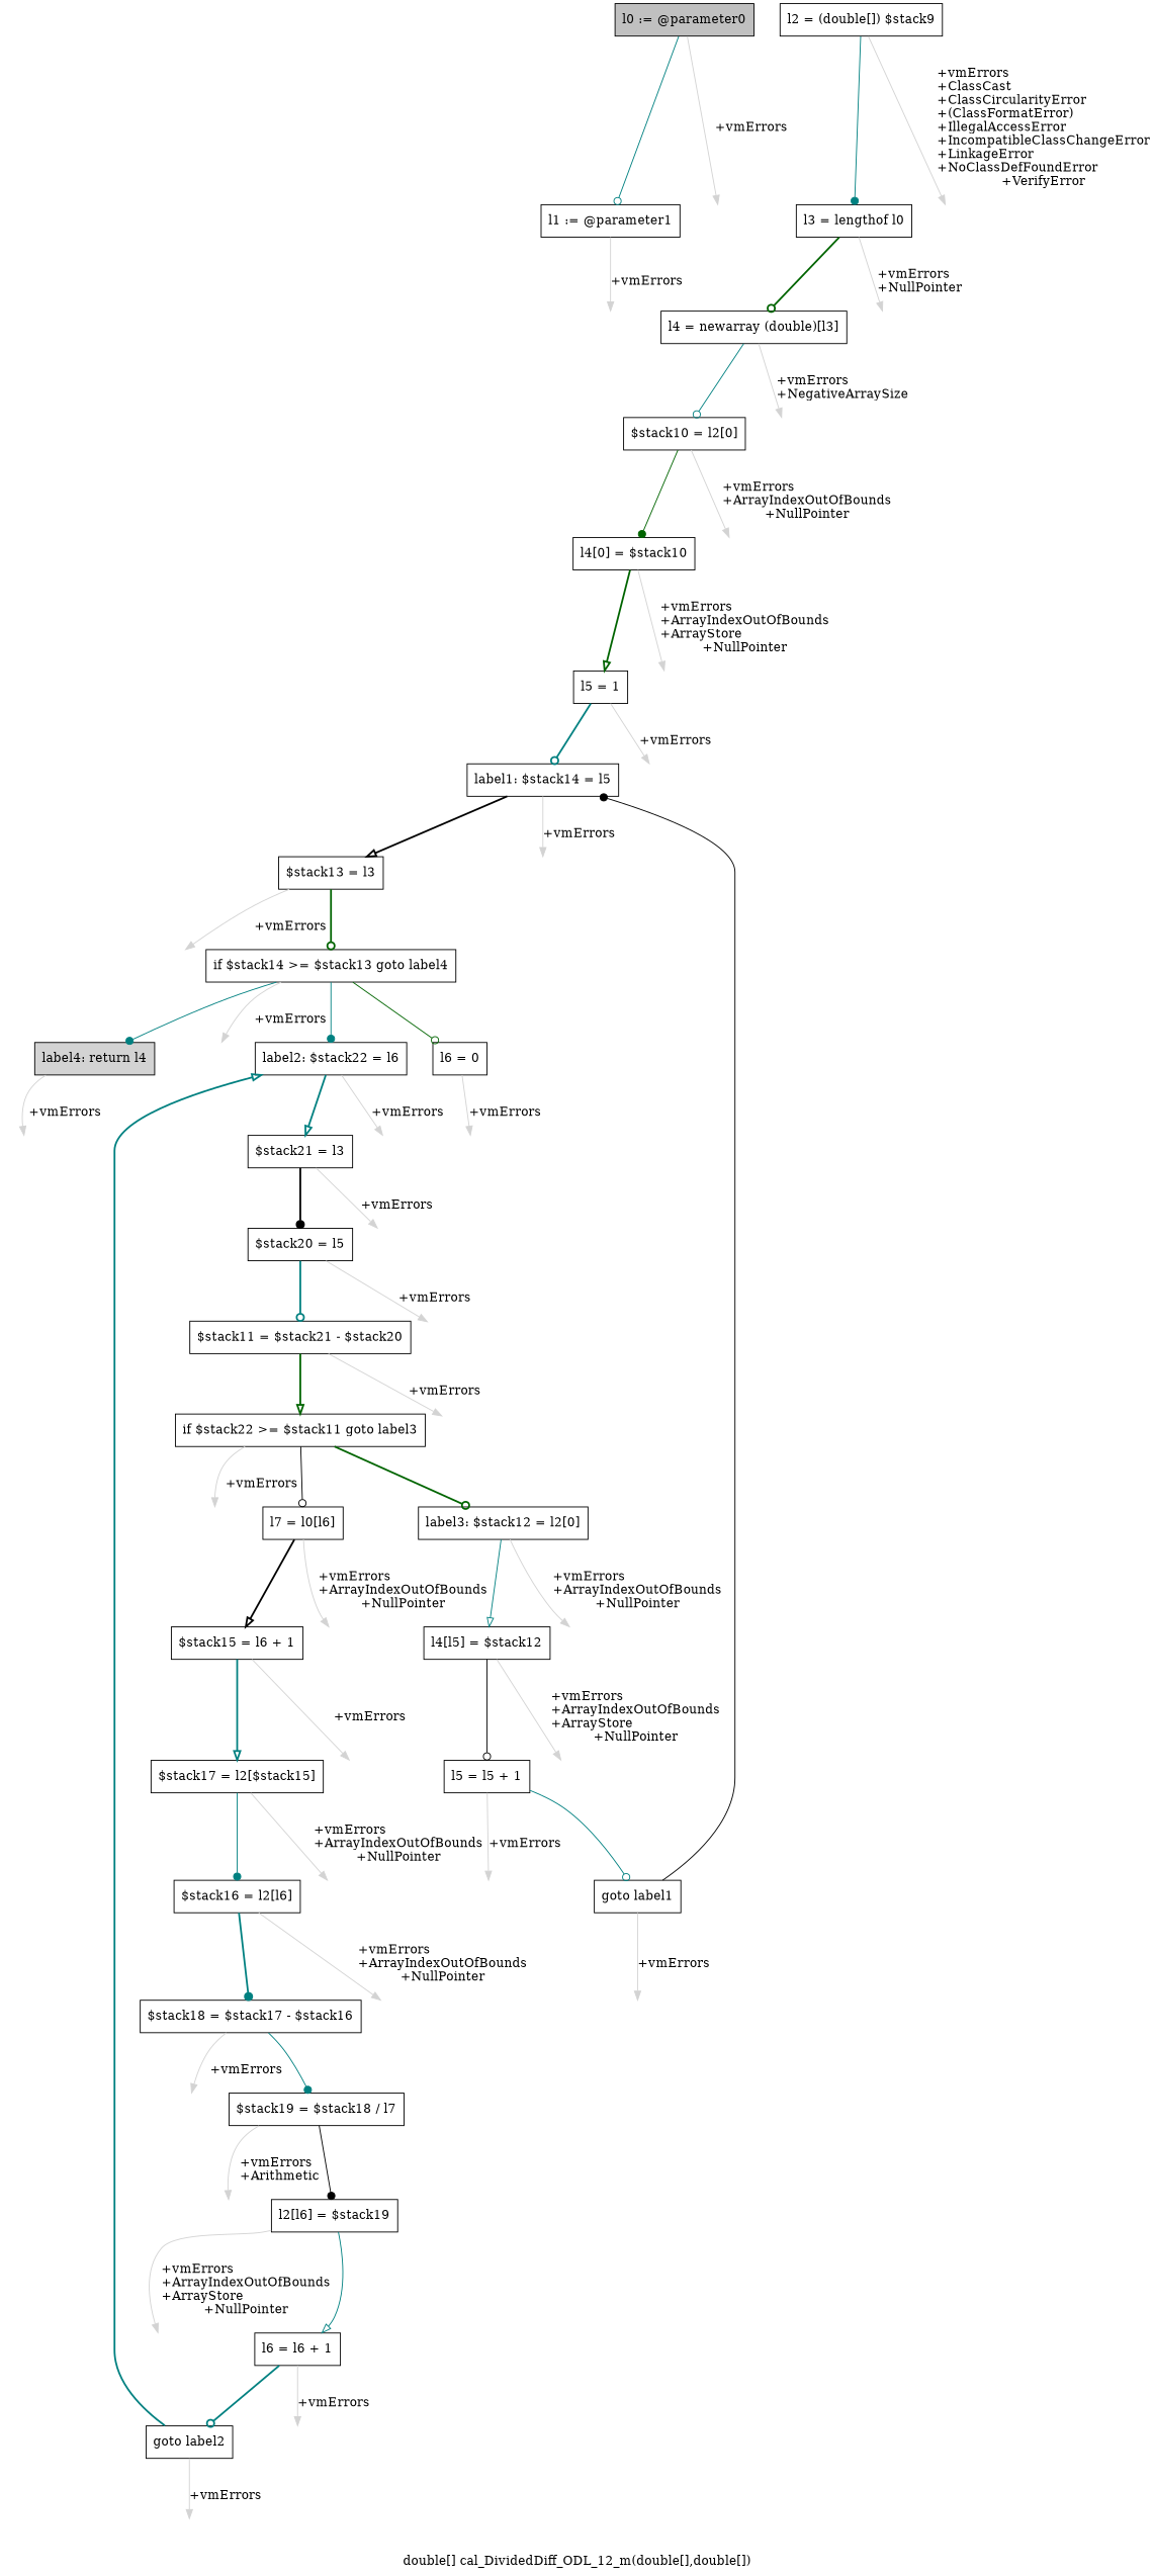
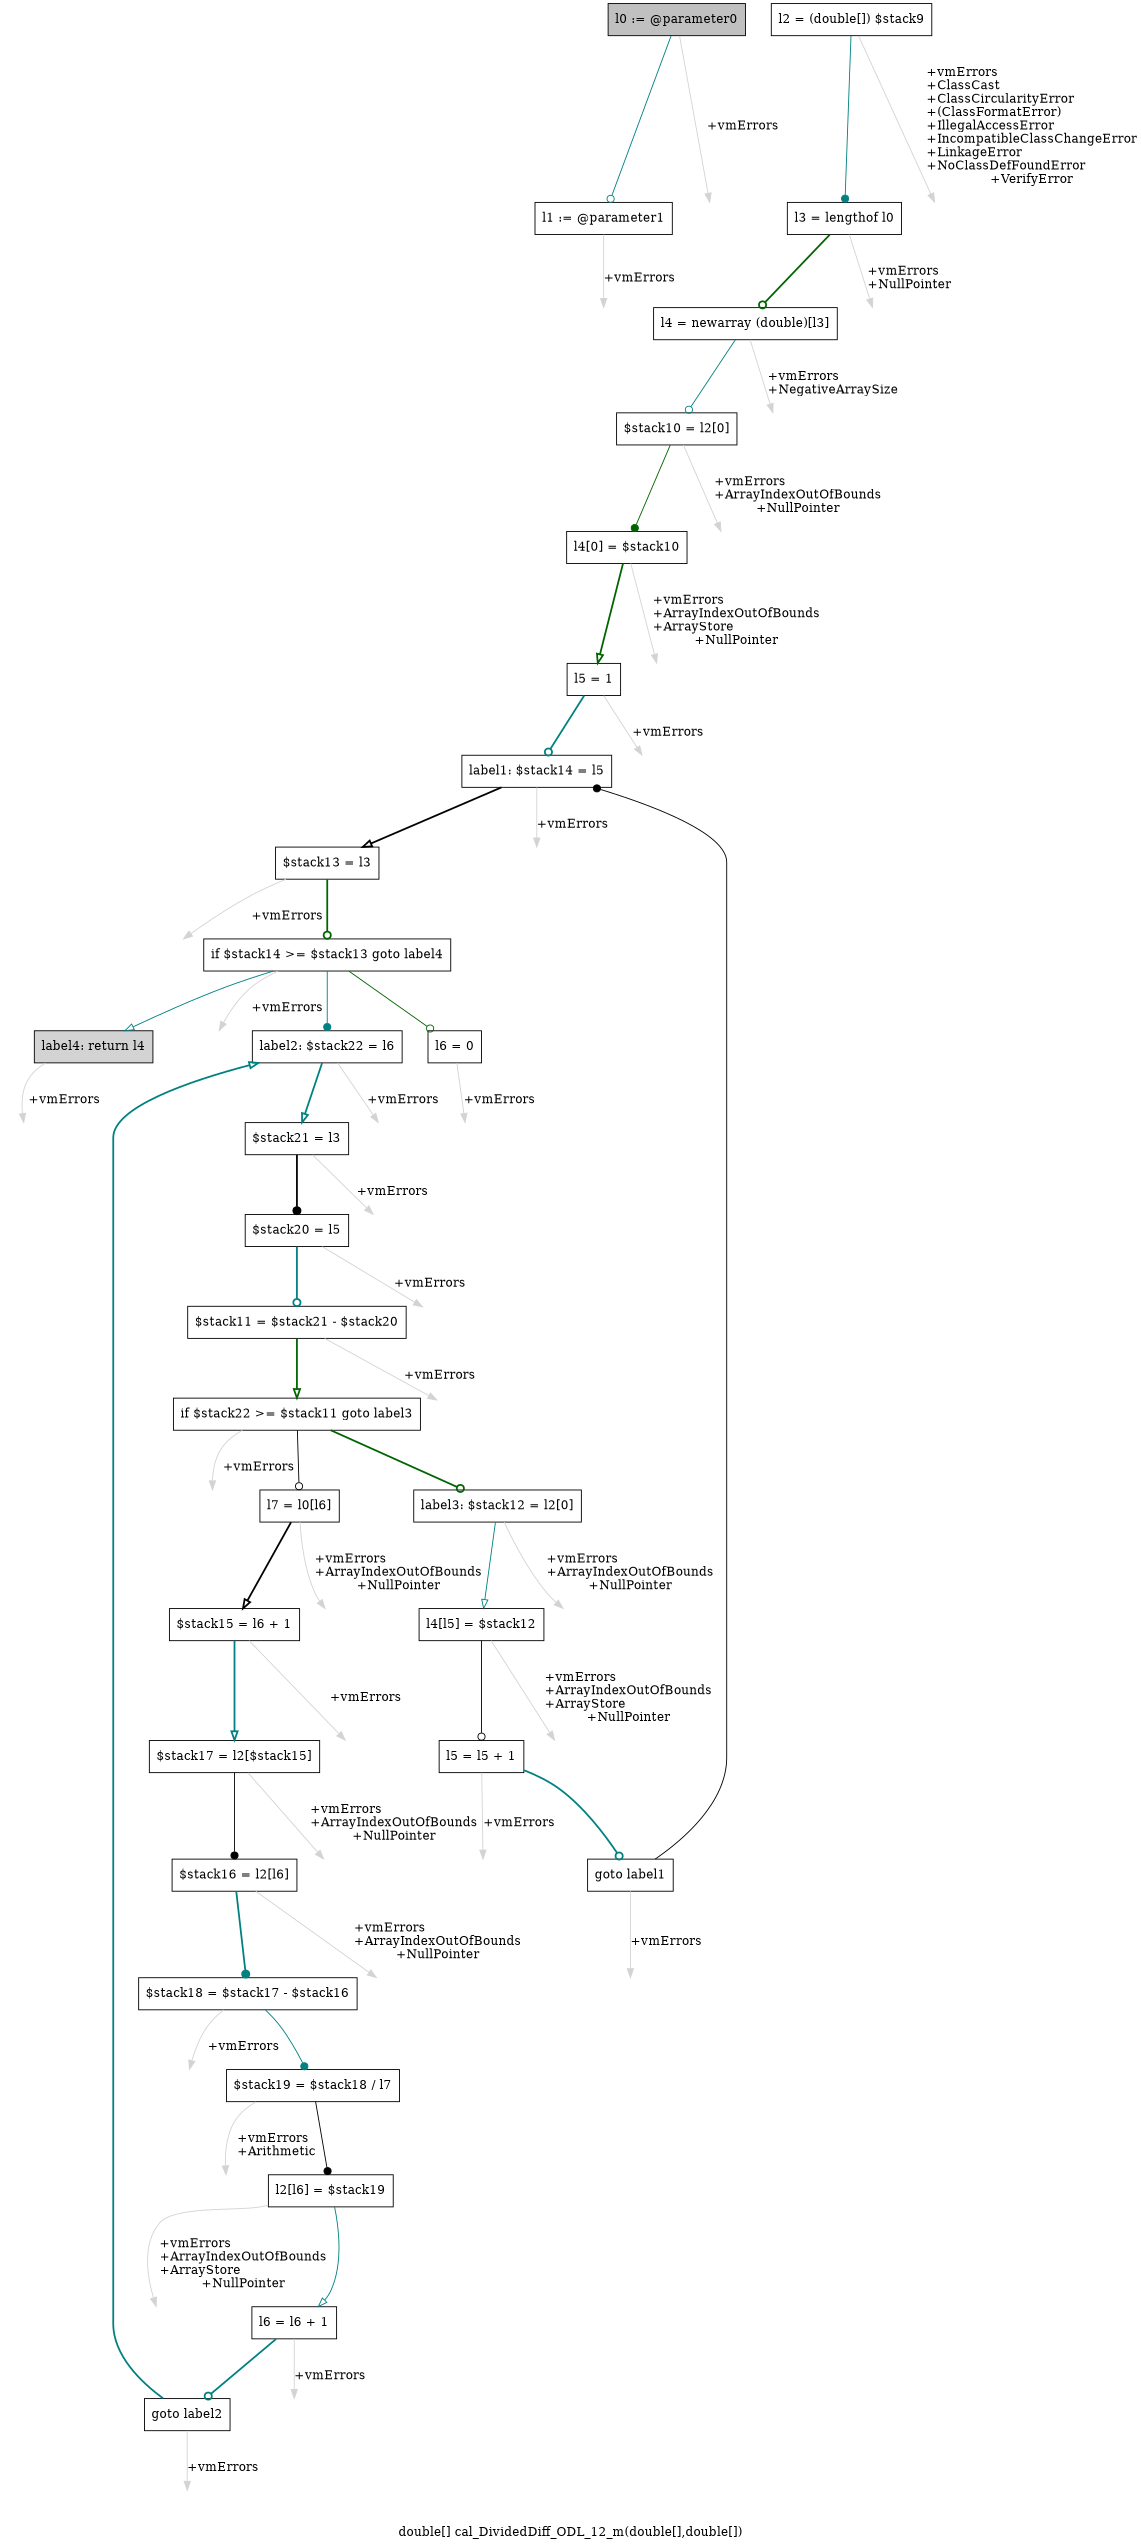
  digraph {
    label="double[] cal_DividedDiff_ODL_12_m(double[],double[])"
    node [shape=box style=invis]
    edge [color=lightgray]
    n1 [fillcolor=gray label="l0 := @parameter0" style=filled]
    n2 [label="l1 := @parameter1" style=""]
    n3 [label=Esc]
    n4 [label=Esc]
    n5 [label="l2 = (double[]) $stack9" style=""]
    n6 [label="l3 = lengthof l0" style=""]
    n7 [label=Esc]
    n8 [label=Esc]
    n9 [label="l4 = newarray (double)[l3]" style=""]
    n10 [label=Esc]
    n11 [label="$stack10 = l2[0]" style=""]
    n12 [label=Esc]
    n13 [label="l4[0] = $stack10" style=""]
    n14 [label=Esc]
    n15 [label="l5 = 1" style=""]
    n16 [label=Esc]
    n17 [label="label1: $stack14 = l5" style=""]
    n18 [label=Esc]
    n19 [label="$stack13 = l3" style=""]
    n20 [label=Esc]
    n21 [label="if $stack14 >= $stack13 goto label4" style=""]
    n22 [label=Esc]
    n23 [label="l6 = 0" style=""]
    n24 [fillcolor=lightgray label="label4: return l4" style=filled]
    n25 [label=Esc]
    n26 [label="label2: $stack22 = l6" style=""]
    n27 [label=Esc]
    n28 [label=Esc]
    n29 [label="$stack21 = l3" style=""]
    n30 [label=Esc]
    n31 [label="$stack20 = l5" style=""]
    n32 [label=Esc]
    n33 [label="$stack11 = $stack21 - $stack20" style=""]
    n34 [label=Esc]
    n35 [label="if $stack22 >= $stack11 goto label3" style=""]
    n36 [label=Esc]
    n37 [label="l7 = l0[l6]" style=""]
    n38 [label="label3: $stack12 = l2[0]" style=""]
    n39 [label=Esc]
    n40 [label="$stack15 = l6 + 1" style=""]
    n41 [label=Esc]
    n42 [label="l4[l5] = $stack12" style=""]
    n43 [label=Esc]
    n44 [label="$stack17 = l2[$stack15]" style=""]
    n45 [label=Esc]
    n46 [label="l5 = l5 + 1" style=""]
    n47 [label=Esc]
    n48 [label="$stack16 = l2[l6]" style=""]
    n49 [label=Esc]
    n50 [label="$stack18 = $stack17 - $stack16" style=""]
    n51 [label=Esc]
    n52 [label="$stack19 = $stack18 / l7" style=""]
    n53 [label=Esc]
    n54 [label="l2[l6] = $stack19" style=""]
    n55 [label=Esc]
    n56 [label="l6 = l6 + 1" style=""]
    n57 [label=Esc]
    n58 [label="goto label2" style=""]
    n59 [label=Esc]
    n60 [label=Esc]
    n61 [label="goto label1" style=""]
    n62 [label=Esc]
    n63 [label=Esc]
    n1 -> n2 [arrowhead=odot color=teal style=solid]
    n1 -> n3 [label="\l+vmErrors"]
    n2 -> n4 [label="\l+vmErrors"]
    n5 -> n6 [arrowhead=dot color=teal style=solid]
    n5 -> n7 [label="\l+vmErrors\l+ClassCast\l+ClassCircularityError\l+(ClassFormatError)\l+IllegalAccessError\l+IncompatibleClassChangeError\l+LinkageError\l+NoClassDefFoundError\l+VerifyError"]
    n6 -> n9 [arrowhead=odot color=darkgreen style=bold]
    n6 -> n10 [label="\l+vmErrors\l+NullPointer"]
    n9 -> n11 [arrowhead=odot color=teal style=solid]
    n9 -> n12 [label="\l+vmErrors\l+NegativeArraySize"]
    n11 -> n13 [arrowhead=dot color=darkgreen style=solid]
    n11 -> n14 [label="\l+vmErrors\l+ArrayIndexOutOfBounds\l+NullPointer"]
    n13 -> n15 [arrowhead=onormal color=darkgreen style=bold]
    n13 -> n16 [label="\l+vmErrors\l+ArrayIndexOutOfBounds\l+ArrayStore\l+NullPointer"]
    n15 -> n17 [arrowhead=odot color=teal style=bold]
    n15 -> n18 [label="\l+vmErrors"]
    n17 -> n19 [arrowhead=onormal color=black style=bold]
    n17 -> n20 [label="\l+vmErrors"]
    n19 -> n21 [arrowhead=odot color=darkgreen style=bold]
    n19 -> n22 [label="\l+vmErrors"]
    n21 -> n23 [arrowhead=odot color=darkgreen style=solid]
-   n21 -> n24 [arrowhead=dot color=teal style=solid]
+   n21 -> n24 [arrowhead=onormal color=teal style=solid]
    n21 -> n25 [label="\l+vmErrors"]
    n21 -> n26 [arrowhead=dot color=teal style=solid]
    n23 -> n27 [label="\l+vmErrors"]
    n24 -> n28 [label="\l+vmErrors"]
    n26 -> n29 [arrowhead=onormal color=teal style=bold]
    n26 -> n30 [label="\l+vmErrors"]
    n29 -> n31 [arrowhead=dot color=black style=bold]
    n29 -> n32 [label="\l+vmErrors"]
    n31 -> n33 [arrowhead=odot color=teal style=bold]
    n31 -> n34 [label="\l+vmErrors"]
    n33 -> n35 [arrowhead=onormal color=darkgreen style=bold]
    n33 -> n36 [label="\l+vmErrors"]
    n35 -> n37 [arrowhead=odot color=black style=solid]
    n35 -> n38 [arrowhead=odot color=darkgreen style=bold]
    n35 -> n39 [label="\l+vmErrors"]
    n37 -> n40 [arrowhead=onormal color=black style=bold]
    n37 -> n41 [label="\l+vmErrors\l+ArrayIndexOutOfBounds\l+NullPointer"]
    n38 -> n42 [arrowhead=onormal color=teal style=solid]
    n38 -> n43 [label="\l+vmErrors\l+ArrayIndexOutOfBounds\l+NullPointer"]
    n40 -> n44 [arrowhead=onormal color=teal style=bold]
    n40 -> n45 [label="\l+vmErrors"]
    n42 -> n46 [arrowhead=odot color=black style=solid]
    n42 -> n47 [label="\l+vmErrors\l+ArrayIndexOutOfBounds\l+ArrayStore\l+NullPointer"]
-   n44 -> n48 [arrowhead=dot color=teal style=solid]
+   n44 -> n48 [arrowhead=dot color=black style=solid]
    n44 -> n49 [label="\l+vmErrors\l+ArrayIndexOutOfBounds\l+NullPointer"]
-   n46 -> n61 [arrowhead=odot color=teal style=solid]
+   n46 -> n61 [arrowhead=odot color=teal style=bold]
    n46 -> n62 [label="\l+vmErrors"]
    n48 -> n50 [arrowhead=dot color=teal style=bold]
    n48 -> n51 [label="\l+vmErrors\l+ArrayIndexOutOfBounds\l+NullPointer"]
    n50 -> n52 [arrowhead=dot color=teal style=solid]
    n50 -> n53 [label="\l+vmErrors"]
    n52 -> n54 [arrowhead=dot color=black style=solid]
    n52 -> n55 [label="\l+vmErrors\l+Arithmetic"]
    n54 -> n56 [arrowhead=onormal color=teal style=solid]
    n54 -> n57 [label="\l+vmErrors\l+ArrayIndexOutOfBounds\l+ArrayStore\l+NullPointer"]
    n56 -> n58 [arrowhead=odot color=teal style=bold]
    n56 -> n59 [label="\l+vmErrors"]
    n58 -> n26 [arrowhead=onormal color=teal style=bold]
    n58 -> n60 [label="\l+vmErrors"]
    n61 -> n17 [arrowhead=dot color=black style=solid]
    n61 -> n63 [label="\l+vmErrors"]
  }
